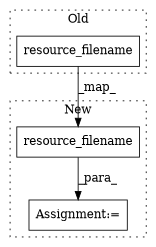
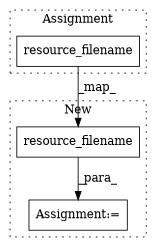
  digraph {
    node [a=32 l="18,1" shape=box]
    n1 [label=resource_filename s="1610,1640"]
    n2 [a=7 l=1 label="Assignment:=" s=2978]
    n3 [label=resource_filename s="1615,1645"]
    subgraph cluster_1 {
      label=New
      style=dotted
      n1
      n2
    }
    subgraph cluster_2 {
-     label=Old
+     label=Assignment
      style=dotted
      n3
    }
    n1 -> n2 [label=_para_]
    n3 -> n1 [label=_map_]
  }
